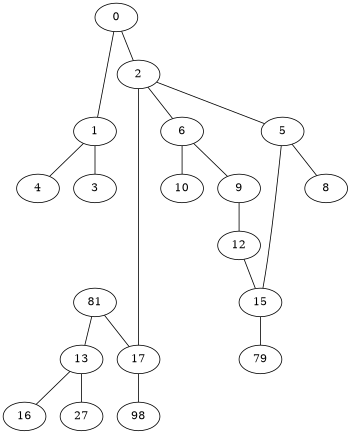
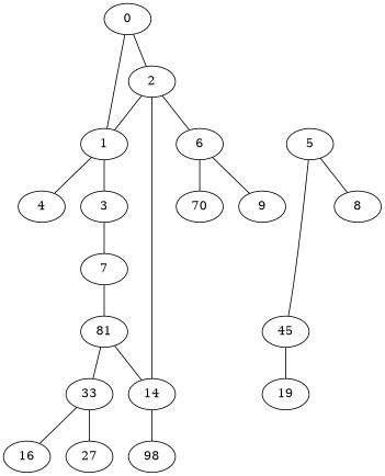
  graph {
    0
    1
    2
    3
    4
    5
    6
-   14 [label=17]
+   14
+   7
    8
-   15
+   15 [label=45]
    9
-   10
+   10 [label=70]
    n14 [label=98]
    n15 [label=81]
-   19 [label=79]
-   12
-   13
+   19
+   13 [label=33]
    16
    n20 [label=27]
    0 -- 1
    0 -- 2
    1 -- 3
    1 -- 4
-   2 -- 5
+   2 -- 1
    2 -- 6
    2 -- 14
+   3 -- 7
    5 -- 8
    5 -- 15
    6 -- 9
    6 -- 10
    14 -- n14
+   7 -- n15
    15 -- 19
-   9 -- 12
    n15 -- 14
    n15 -- 13
-   12 -- 15
    13 -- 16
    13 -- n20
  }
